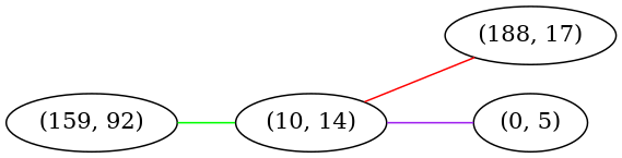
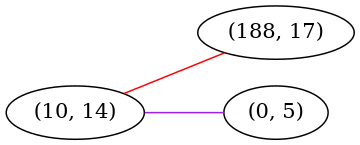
  graph {
    rankdir=LR
-   "(159, 92)"
    "(10, 14)"
    "(188, 17)"
    n4 [label="(0, 5)"]
-   "(159, 92)" -- "(10, 14)" [color=green weight=2]
    "(10, 14)" -- "(188, 17)" [color=red weight=1]
    "(10, 14)" -- n4 [color=purple weight=4]
  }
